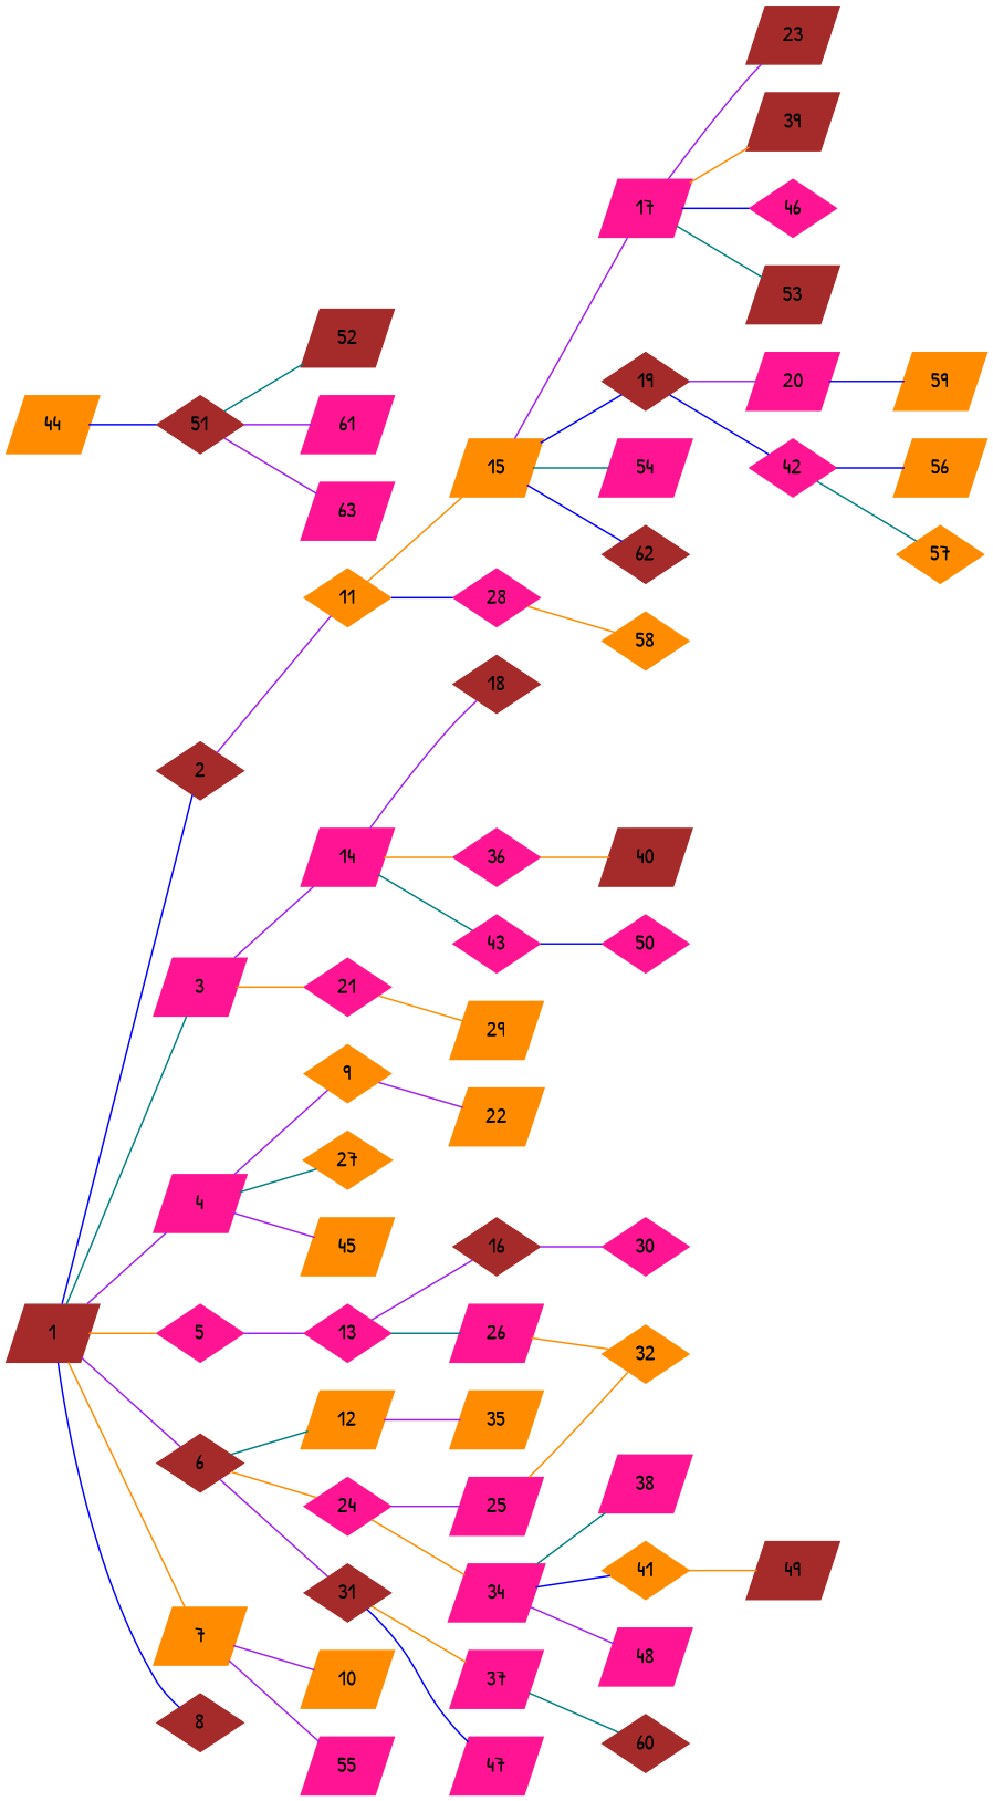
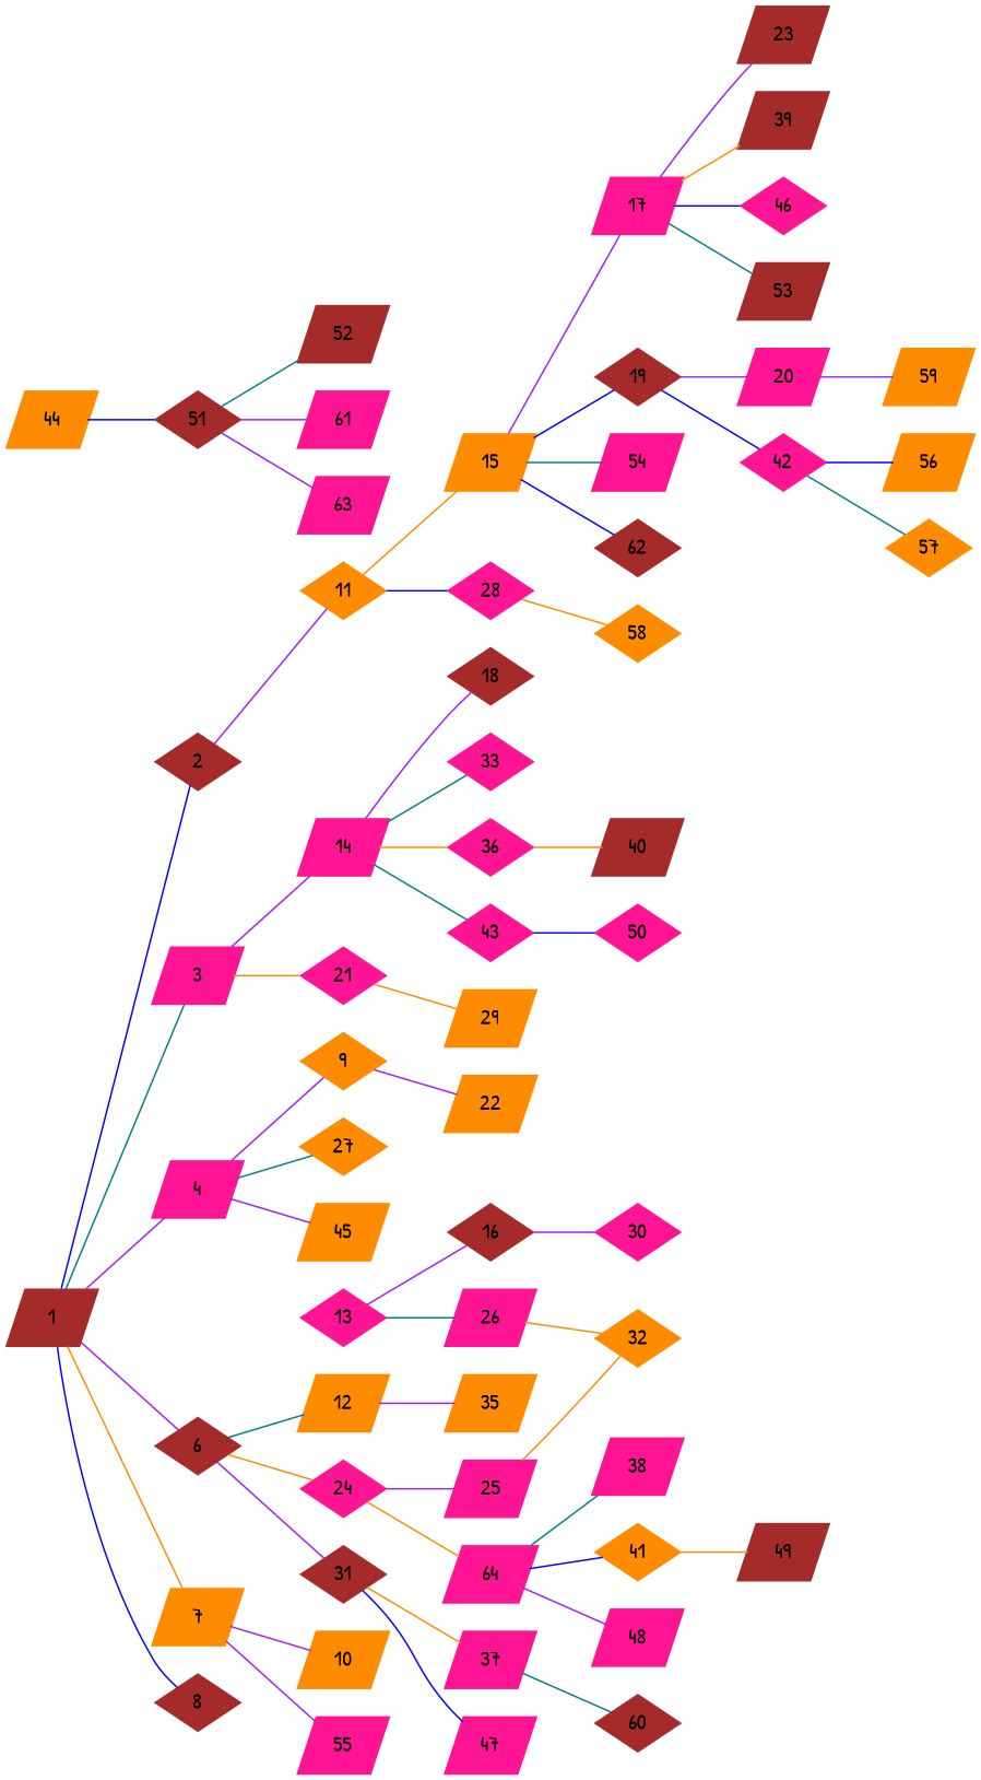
  graph {
    fontname="Patrick Hand"
    rankdir=LR
    node [color=deeppink fontname="Patrick Hand" shape=parallelogram style=filled]
    edge [color=purple fontname="Patrick Hand"]
    1 [color=brown]
    2 [color=brown shape=diamond]
    3
    4
-   5 [shape=diamond]
    6 [color=brown shape=diamond]
    7 [color=darkorange]
    8 [color=brown shape=diamond]
    11 [color=darkorange shape=diamond]
    14
    21 [shape=diamond]
    9 [color=darkorange shape=diamond]
    27 [color=darkorange shape=diamond]
    45 [color=darkorange]
    13 [shape=diamond]
    12 [color=darkorange]
    24 [shape=diamond]
    31 [color=brown shape=diamond]
    10 [color=darkorange]
    55
    15 [color=darkorange]
    28 [shape=diamond]
    18 [color=brown shape=diamond]
+   33 [shape=diamond]
    36 [shape=diamond]
    43 [shape=diamond]
    29 [color=darkorange]
    22 [color=darkorange]
    16 [color=brown shape=diamond]
    26
    35 [color=darkorange]
    25
-   34
+   34 [label=64]
    37
    47
    17
    19 [color=brown shape=diamond]
    54
    62 [color=brown shape=diamond]
    58 [color=darkorange shape=diamond]
    30 [shape=diamond]
    32 [color=darkorange shape=diamond]
    40 [color=brown]
    50 [shape=diamond]
    23 [color=brown]
    39 [color=brown]
    46 [shape=diamond]
    53 [color=brown]
    20
    42 [shape=diamond]
    59 [color=darkorange]
    56 [color=darkorange]
    57 [color=darkorange shape=diamond]
    38
    41 [color=darkorange shape=diamond]
    48
    44 [color=darkorange]
    51 [color=brown shape=diamond]
    60 [color=brown shape=diamond]
    49 [color=brown]
    52 [color=brown]
    61
    63
    1 -- 2 [color=blue]
    1 -- 3 [color=teal]
    1 -- 4
-   1 -- 5 [color=darkorange]
    1 -- 6
    1 -- 7 [color=darkorange]
    1 -- 8 [color=blue]
    2 -- 11
    3 -- 14
    3 -- 21 [color=darkorange]
    4 -- 9
    4 -- 27 [color=teal]
    4 -- 45
-   5 -- 13
    6 -- 12 [color=teal]
    6 -- 24 [color=darkorange]
    6 -- 31
    7 -- 10
    7 -- 55
    11 -- 15 [color=darkorange]
    11 -- 28 [color=blue]
    14 -- 18
+   14 -- 33 [color=teal]
    14 -- 36 [color=darkorange]
    14 -- 43 [color=teal]
    21 -- 29 [color=darkorange]
    9 -- 22
    13 -- 16
    13 -- 26 [color=teal]
    12 -- 35
    24 -- 25
    24 -- 34 [color=darkorange]
    31 -- 37 [color=darkorange]
    31 -- 47 [color=blue]
    15 -- 17
    15 -- 19 [color=blue]
    15 -- 54 [color=teal]
    15 -- 62 [color=blue]
    28 -- 58 [color=darkorange]
    36 -- 40 [color=darkorange]
    43 -- 50 [color=blue]
    16 -- 30
    26 -- 32 [color=darkorange]
    25 -- 32 [color=darkorange]
    34 -- 38 [color=teal]
    34 -- 41 [color=blue]
    34 -- 48
    37 -- 60 [color=teal]
    17 -- 23
    17 -- 39 [color=darkorange]
    17 -- 46 [color=blue]
    17 -- 53 [color=teal]
    19 -- 20
    19 -- 42 [color=blue]
-   20 -- 59 [color=blue]
+   20 -- 59
    42 -- 56 [color=blue]
    42 -- 57 [color=teal]
    41 -- 49 [color=darkorange]
    44 -- 51 [color=blue]
    51 -- 52 [color=teal]
    51 -- 61
    51 -- 63
  }
